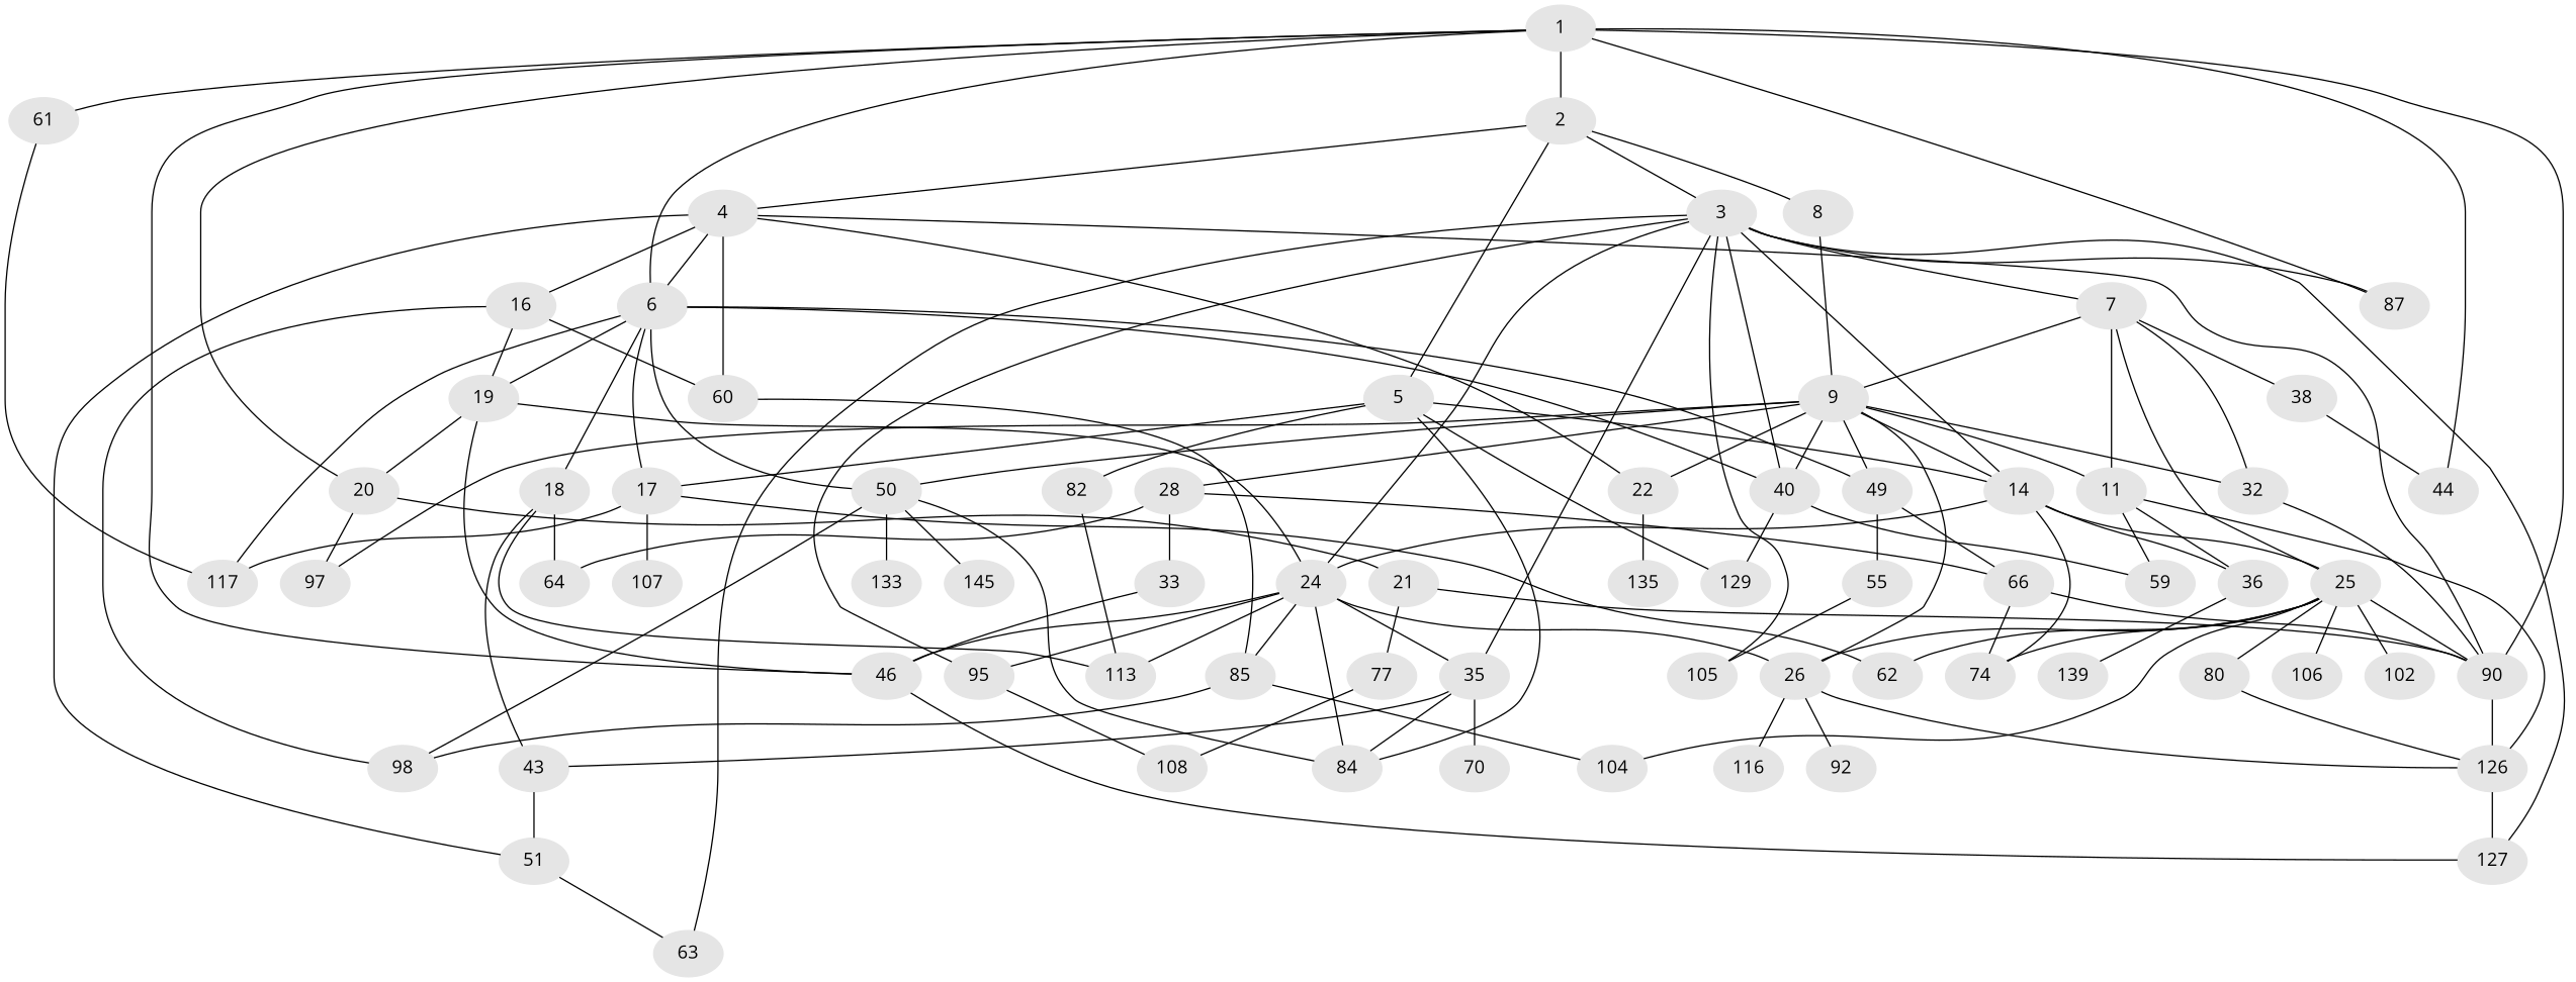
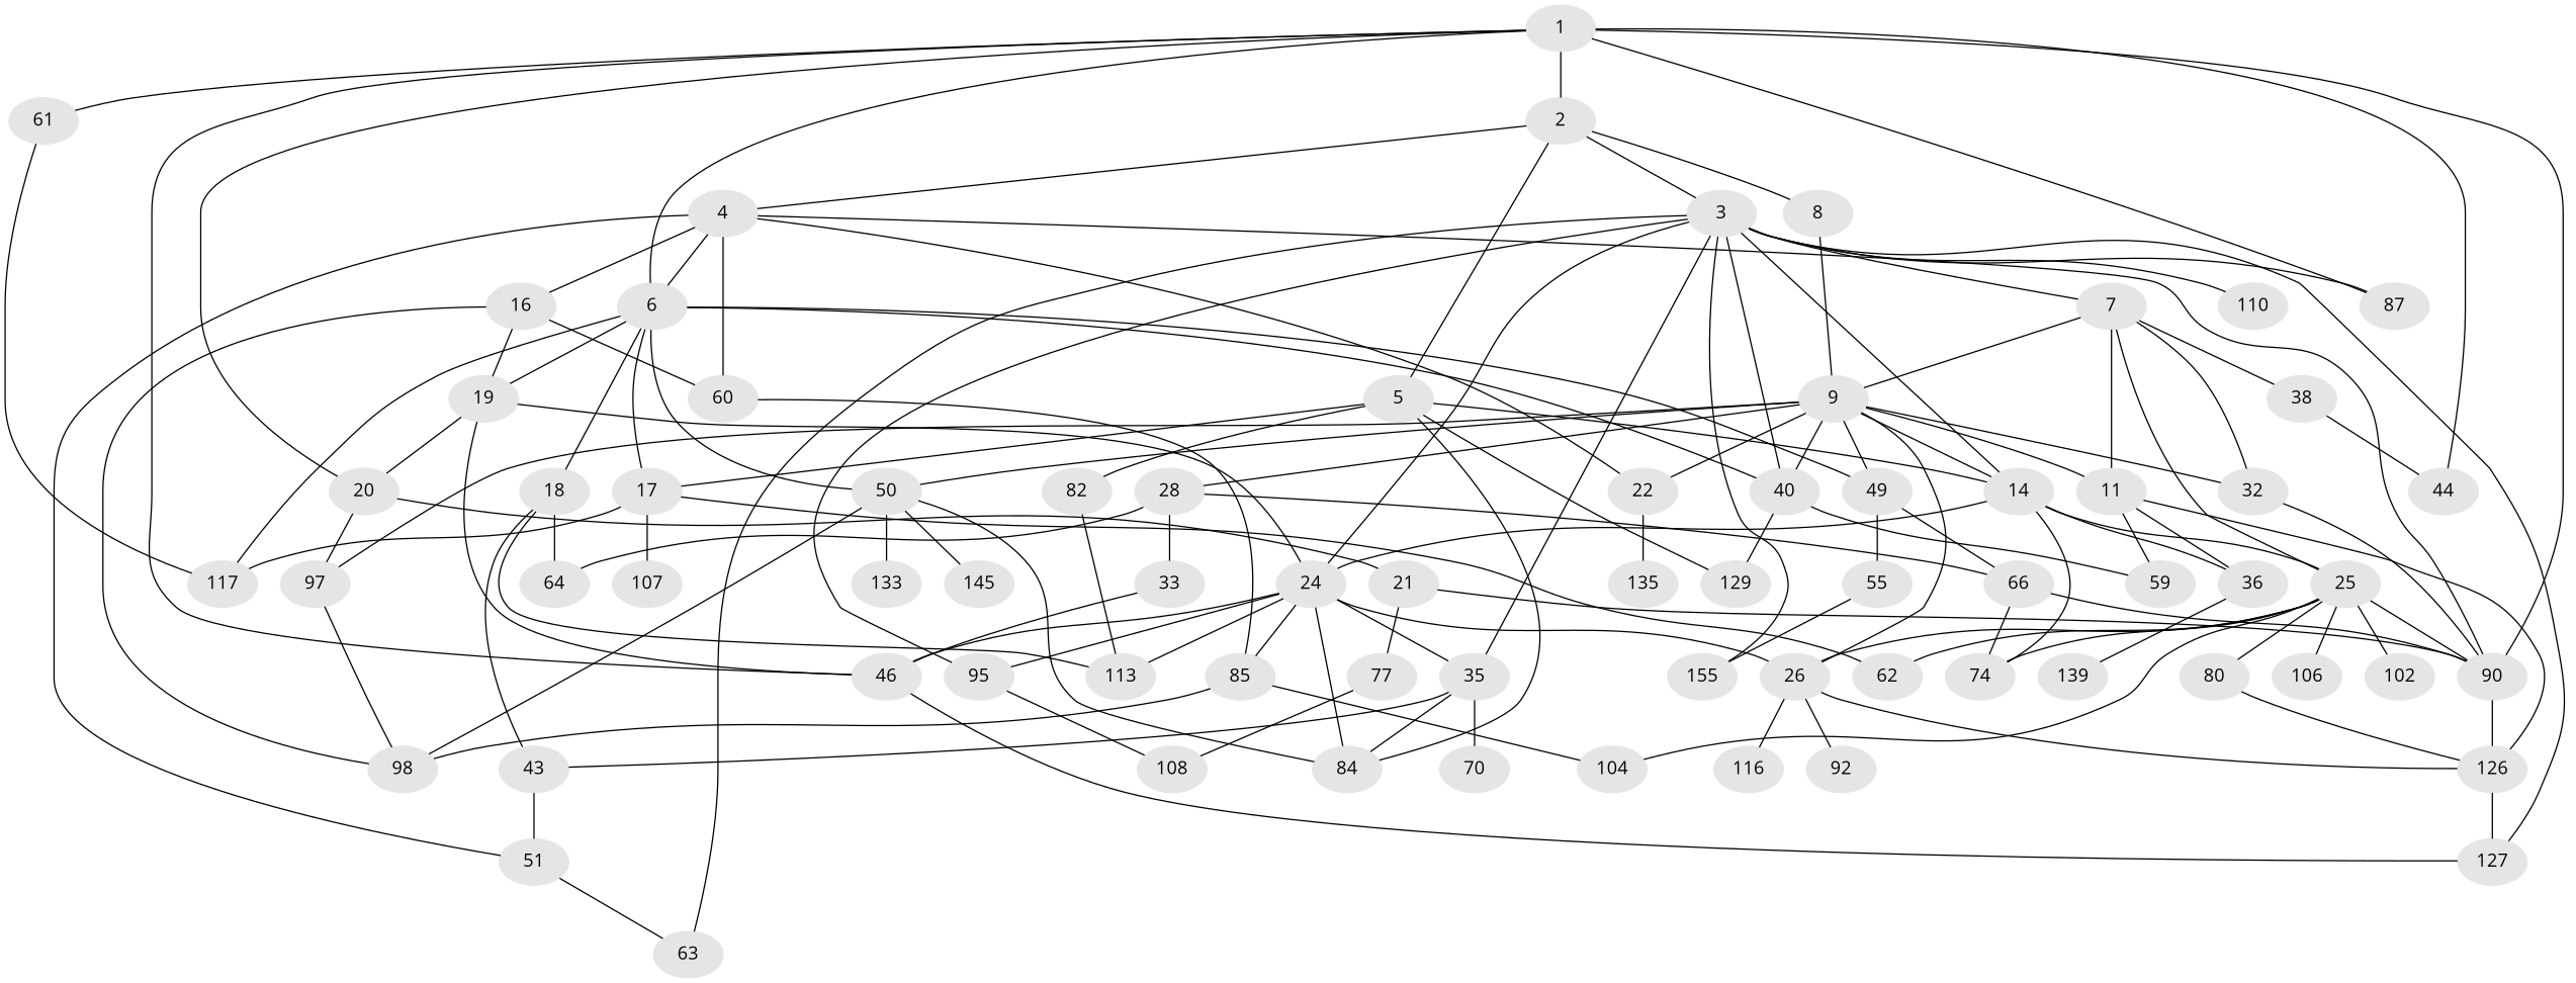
  graph {
    fontname="Open Sans"
    node [color=gray90 fontname="Open Sans" style=filled]
    edge [fontname="Open Sans"]
    1
    2
    6 [super="+58+39"]
    20 [super="+78"]
    44 [super="+119"]
    46 [super="+67"]
    61
    87
    90 [super="+124+140"]
    3 [super="+27"]
    4 [super="+12"]
    5 [super="+13+48+37"]
    8
    40 [super="+75"]
    17 [super="+79+50+91"]
    n16 [label=50 super="+86"]
    18 [super="+69"]
    19 [super="+29"]
    49
    117
    9 [super="+125+56+23+65"]
    14 [super="+15+123"]
    22 [super="+30"]
    11
    32 [super="+71"]
    26 [super="+68+72"]
    28
    97
    21
    127 [super="+142"]
    126 [super="+144+131"]
    7
    24 [super="+42"]
    35 [super="+136+47+101"]
    63
    95 [super="+99"]
-   105 [super="+141"]
+   105 [super="+141" label=155]
+   110
    16
    51 [super="+120"]
    60
    82
    84 [super="+134"]
    129 [super="+132"]
    25 [super="+54+45"]
    38 [super="+53+41"]
    36 [super="+57"]
    74
    113
    85 [super="+122+109"]
    43 [super="+76"]
    70
    59
    108
    98 [super="+112"]
    135
    62 [super="+83"]
    107
    133
    145
    64 [super="+94"]
    66 [super="+114"]
    55
    80
    102
    104
    106
    92
    116
    33 [super="+121"]
    139
    77
    1 -- 2
    1 -- 6
    1 -- 20
    1 -- 44
    1 -- 46
    1 -- 61
    1 -- 87
    1 -- 90 [weight=2]
    2 -- 3
    2 -- 4
    2 -- 5
    2 -- 8
    6 -- 40
    6 -- 17
    6 -- n16 [weight=2]
    6 -- 18
    6 -- 19
    6 -- 49
    6 -- 117
    20 -- 97
    20 -- 21 [weight=2]
    46 -- 127
    61 -- 117
    90 -- 126 [weight=2]
    3 -- 87
    3 -- 40
    3 -- 14
    3 -- 127
    3 -- 7
    3 -- 24
    3 -- 35
    3 -- 63
    3 -- 95
    3 -- 105
+   3 -- 110
    4 -- 6
    4 -- 90
    4 -- 22
    4 -- 16
    4 -- 51
    4 -- 60
    5 -- 17
    5 -- 14
    5 -- 82
    5 -- 84
    5 -- 129
    8 -- 9
    40 -- 129
    40 -- 59
    17 -- 117
    17 -- 62
    17 -- 107
    n16 -- 84
    n16 -- 98
    n16 -- 133
    n16 -- 145
    18 -- 113
    18 -- 43
    18 -- 64
    19 -- 20
    19 -- 46
    19 -- 24
    49 -- 66
    49 -- 55
    9 -- 40
    9 -- n16
    9 -- 49
    9 -- 14
    9 -- 22
    9 -- 11
    9 -- 32
    9 -- 26
    9 -- 28 [weight=2]
    9 -- 97
    14 -- 24
    14 -- 25
    14 -- 36
    14 -- 74
    22 -- 135
    11 -- 126
    11 -- 36
    11 -- 59
    32 -- 90
    26 -- 126
    26 -- 92
    26 -- 116
    28 -- 64
    28 -- 66
    28 -- 33
+   97 -- 98
    21 -- 90
    21 -- 77
    126 -- 127
    7 -- 9
    7 -- 11
    7 -- 32
    7 -- 25
    7 -- 38
    24 -- 46 [weight=2]
    24 -- 26
    24 -- 35
    24 -- 95
    24 -- 84
    24 -- 113
    24 -- 85
    35 -- 84
    35 -- 43
    35 -- 70
    95 -- 108
    16 -- 19
    16 -- 60
    16 -- 98
    51 -- 63
    60 -- 85
    82 -- 113
    25 -- 90
    25 -- 26
    25 -- 74
    25 -- 62
    25 -- 80
    25 -- 102
    25 -- 104
    25 -- 106
    38 -- 44
    36 -- 139
    85 -- 98
    85 -- 104
    43 -- 51
    66 -- 90
    66 -- 74
    55 -- 105
    80 -- 126
    33 -- 46
    77 -- 108
  }
